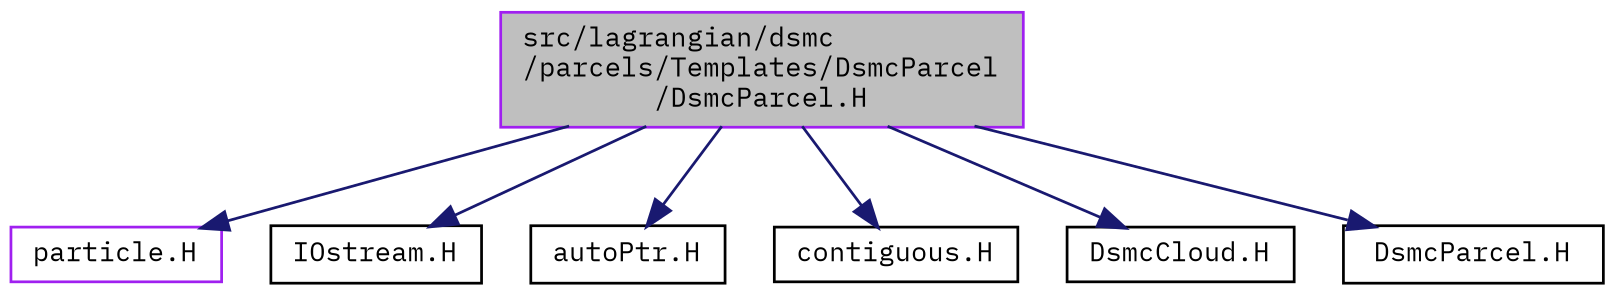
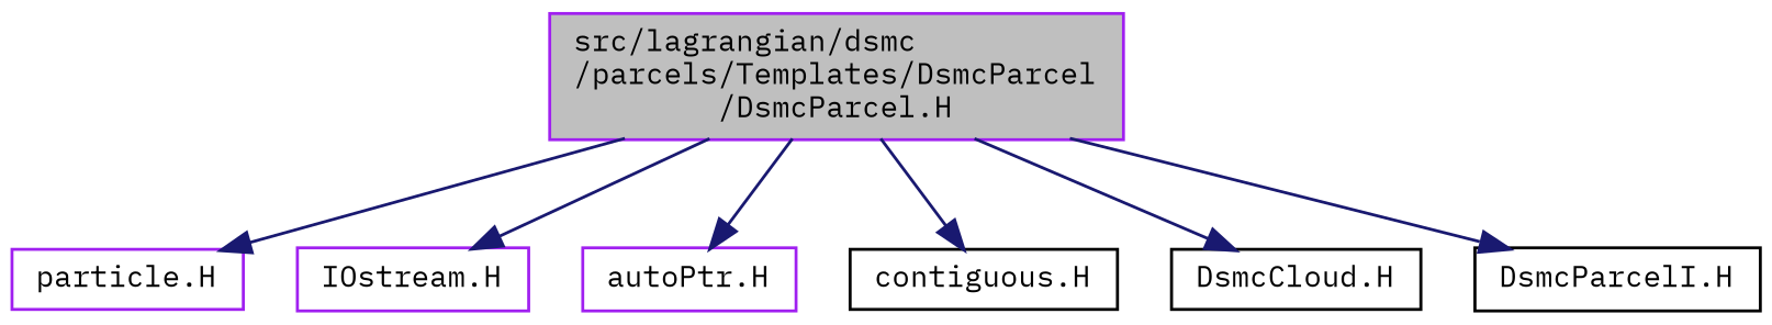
  digraph {
    fontname="IBM Plex Mono"
    node [color=black fontname="IBM Plex Mono" fontsize=10 shape=record]
    edge [color=midnightblue fontname="IBM Plex Mono" fontsize=10 labelfontname=FreeSans labelfontsize=10 style=solid]
    n1 [color=purple fillcolor=grey75 fontcolor=black height=0.2 label="src/lagrangian/dsmc\l/parcels/Templates/DsmcParcel\l/DsmcParcel.H" style=filled width=0.4]
    n2 [color=purple height=0.2 label="particle.H" width=0.4]
-   n3 [height=0.2 label="IOstream.H" width=0.4]
-   n4 [height=0.2 label="autoPtr.H" width=0.4]
+   n3 [color=purple height=0.2 label="IOstream.H" width=0.4]
+   n4 [color=purple height=0.2 label="autoPtr.H" width=0.4]
    n5 [height=0.2 label="contiguous.H" width=0.4]
    n6 [height=0.2 label="DsmcCloud.H" width=0.4]
-   n7 [height=0.2 label="DsmcParcel.H" width=0.4]
+   n7 [height=0.2 label="DsmcParcelI.H" width=0.4]
    n1 -> n2
    n1 -> n3
    n1 -> n4
    n1 -> n5
    n1 -> n6
    n1 -> n7
  }
